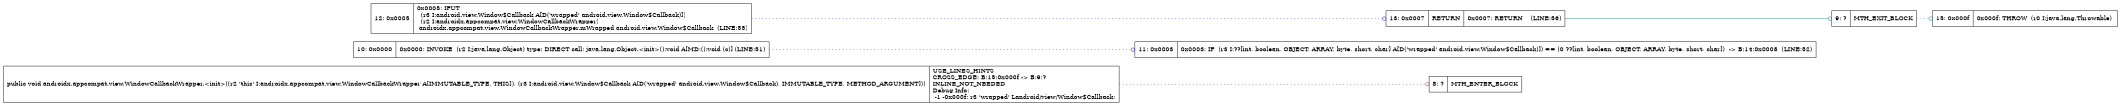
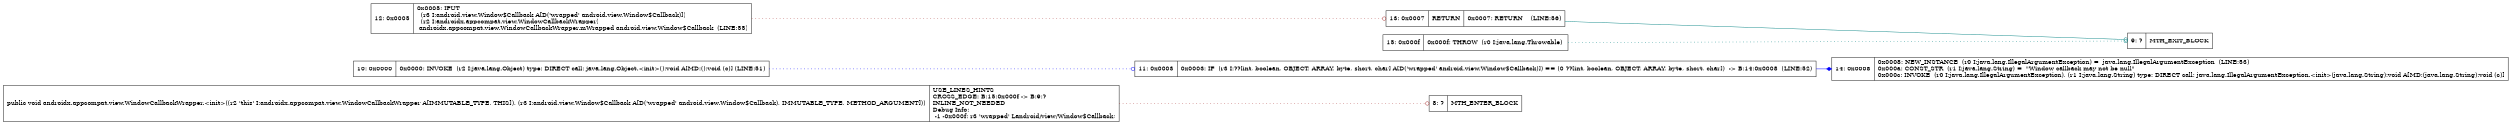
  digraph {
    rankdir=LR
    node [shape=record]
    edge [arrowhead=odot color=blue style=dotted]
    n1 [label="{8\:\ ?|MTH_ENTER_BLOCK\l}"]
    n2 [label="{10\:\ 0x0000|0x0000: INVOKE  (r2 I:java.lang.Object) type: DIRECT call: java.lang.Object.\<init\>():void A[MD:():void (c)] (LINE:51)\l}"]
    n3 [label="{11\:\ 0x0003|0x0003: IF  (r3 I:??[int, boolean, OBJECT, ARRAY, byte, short, char] A[D('wrapped' android.view.Window$Callback)]) == (0 ??[int, boolean, OBJECT, ARRAY, byte, short, char])  \-\> B:14:0x0008  (LINE:52)\l}"]
+   n4 [label="{14\:\ 0x0008|0x0008: NEW_INSTANCE  (r0 I:java.lang.IllegalArgumentException) =  java.lang.IllegalArgumentException  (LINE:53)\l0x000a: CONST_STR  (r1 I:java.lang.String) =  \"Window callback may not be null\" \l0x000c: INVOKE  (r0 I:java.lang.IllegalArgumentException), (r1 I:java.lang.String) type: DIRECT call: java.lang.IllegalArgumentException.\<init\>(java.lang.String):void A[MD:(java.lang.String):void (c)]\l}"]
    n5 [label="{12\:\ 0x0005|0x0005: IPUT  \l  (r3 I:android.view.Window$Callback A[D('wrapped' android.view.Window$Callback)])\l  (r2 I:androidx.appcompat.view.WindowCallbackWrapper)\l androidx.appcompat.view.WindowCallbackWrapper.mWrapped android.view.Window$Callback  (LINE:55)\l}"]
    n6 [label="{13\:\ 0x0007|RETURN\l|0x0007: RETURN    (LINE:56)\l}"]
    n7 [label="{9\:\ ?|MTH_EXIT_BLOCK\l}"]
    n8 [label="{15\:\ 0x000f|0x000f: THROW  (r0 I:java.lang.Throwable) \l}"]
    n9 [label="{public void androidx.appcompat.view.WindowCallbackWrapper.\<init\>((r2 'this' I:androidx.appcompat.view.WindowCallbackWrapper A[IMMUTABLE_TYPE, THIS]), (r3 I:android.view.Window$Callback A[D('wrapped' android.view.Window$Callback), IMMUTABLE_TYPE, METHOD_ARGUMENT]))  | USE_LINES_HINTS\lCROSS_EDGE: B:15:0x000f \-\> B:9:?\lINLINE_NOT_NEEDED\lDebug Info:\l  \-1 \-0x000f: r3 'wrapped' Landroid\/view\/Window$Callback;\l}"]
    n2 -> n3
-   n5 -> n6
+   n3 -> n4 [arrowhead=diamond style=solid]
+   n5 -> n6 [color=brown]
    n6 -> n7 [color=teal style=solid]
-   n7 -> n8 [color=teal]
+   n8 -> n7 [color=teal]
    n9 -> n1 [color=brown]
  }
